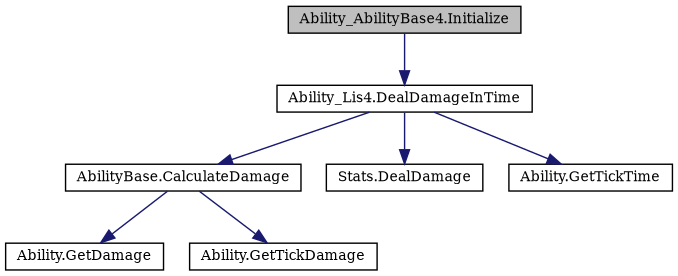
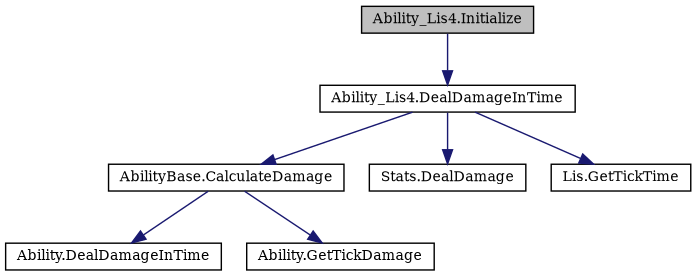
  digraph {
    fontname="DejaVu Serif"
    rankdir=TB
    node [color=black fillcolor=white fontname="DejaVu Serif" fontsize=10 shape=record style=filled]
    edge [color=midnightblue fontname="DejaVu Serif" fontsize=10 labelfontname=Helvetica labelfontsize=10 style=solid]
-   n1 [fillcolor=grey75 fontcolor=black height=0.2 label="Ability_AbilityBase4.Initialize" width=0.4]
+   n1 [fillcolor=grey75 fontcolor=black height=0.2 label="Ability_Lis4.Initialize" width=0.4]
    n2 [height=0.2 label="Ability_Lis4.DealDamageInTime" width=0.4]
    n3 [height=0.2 label="AbilityBase.CalculateDamage" width=0.4]
    n4 [height=0.2 label="Stats.DealDamage" width=0.4]
-   n5 [height=0.2 label="Ability.GetTickTime" width=0.4]
-   n6 [height=0.2 label="Ability.GetDamage" width=0.4]
+   n5 [height=0.2 label="Lis.GetTickTime" width=0.4]
+   n6 [height=0.2 label="Ability.DealDamageInTime" width=0.4]
    n7 [height=0.2 label="Ability.GetTickDamage" width=0.4]
    n1 -> n2
    n2 -> n3
    n2 -> n4
    n2 -> n5
    n3 -> n6
    n3 -> n7
  }
